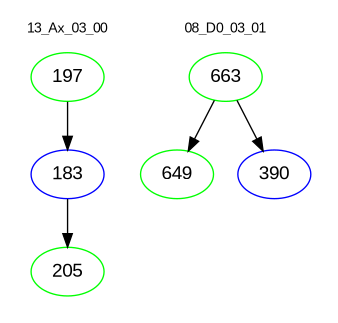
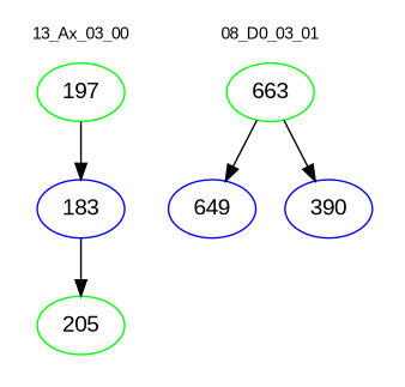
  digraph {
    fontname="Liberation Sans"
    node [color=green fontname="Liberation Sans"]
    edge [color=black fontname="Liberation Sans"]
    n1 [label=197]
    n2 [color=blue label=183]
    n3 [label=205]
    n4 [label=663]
-   n5 [label=649]
+   n5 [color=blue label=649]
    n6 [color=blue label=390]
    subgraph cluster_1 {
      color=white
      fontsize=10
      label="13_Ax_03_00"
      n1
      n2
      n3
    }
    subgraph cluster_2 {
      color=white
      fontsize=10
      label="08_D0_03_01"
      n4
      n5
      n6
    }
    n1 -> n2
    n2 -> n3
    n4 -> n5
    n4 -> n6
  }
